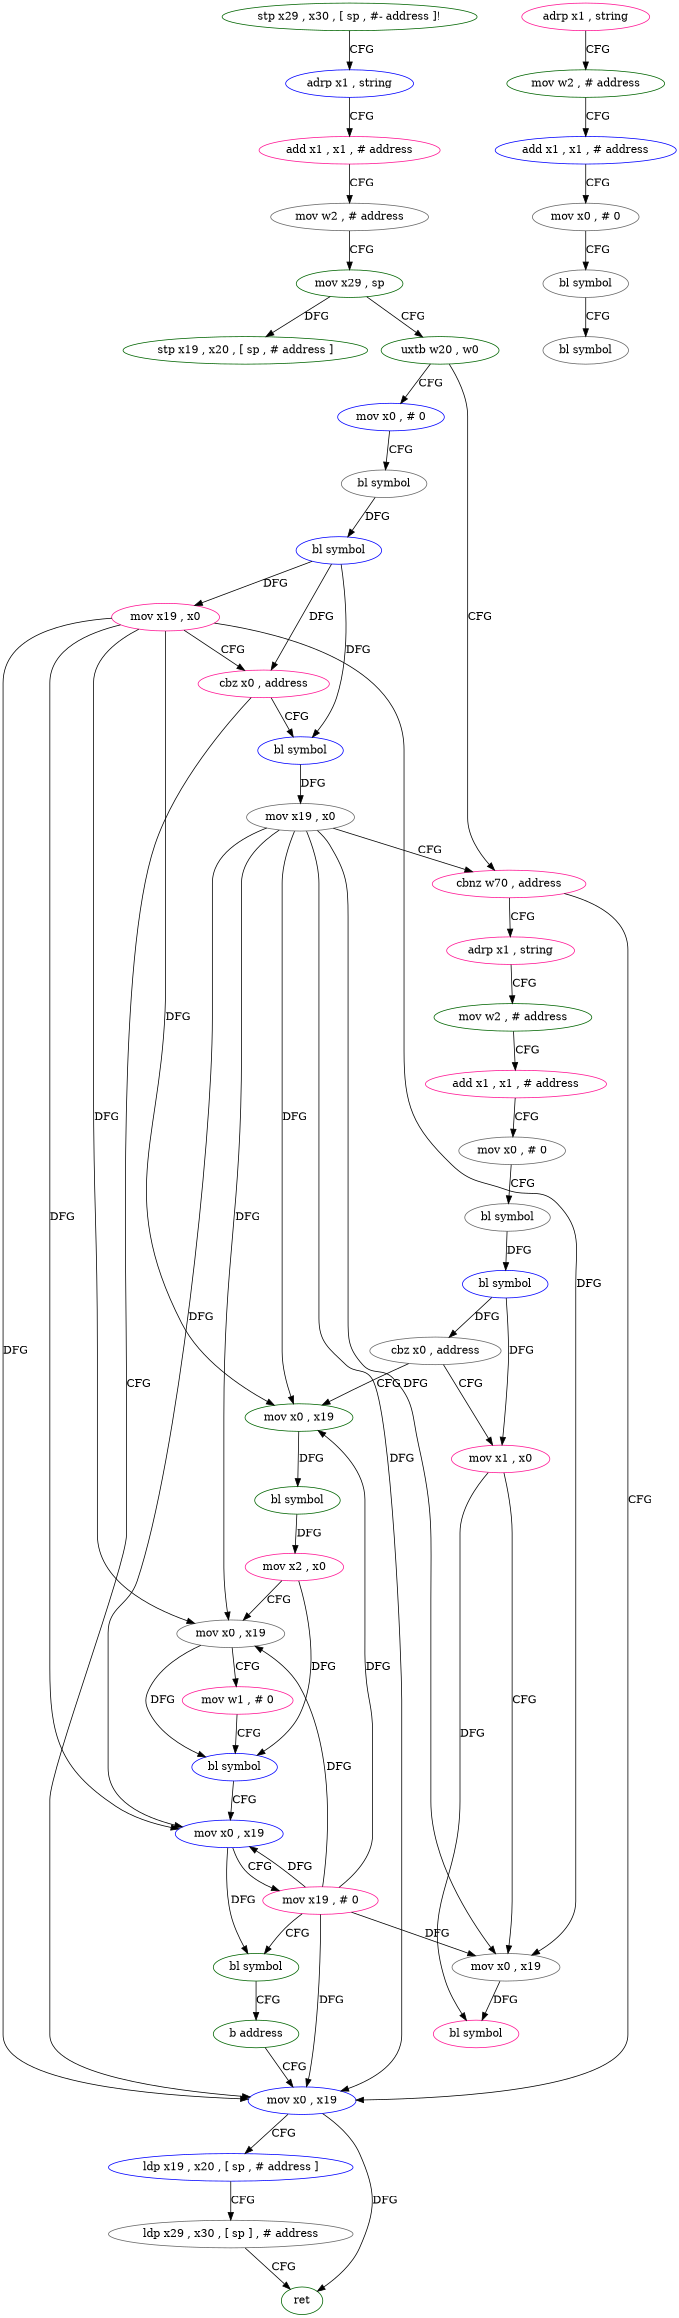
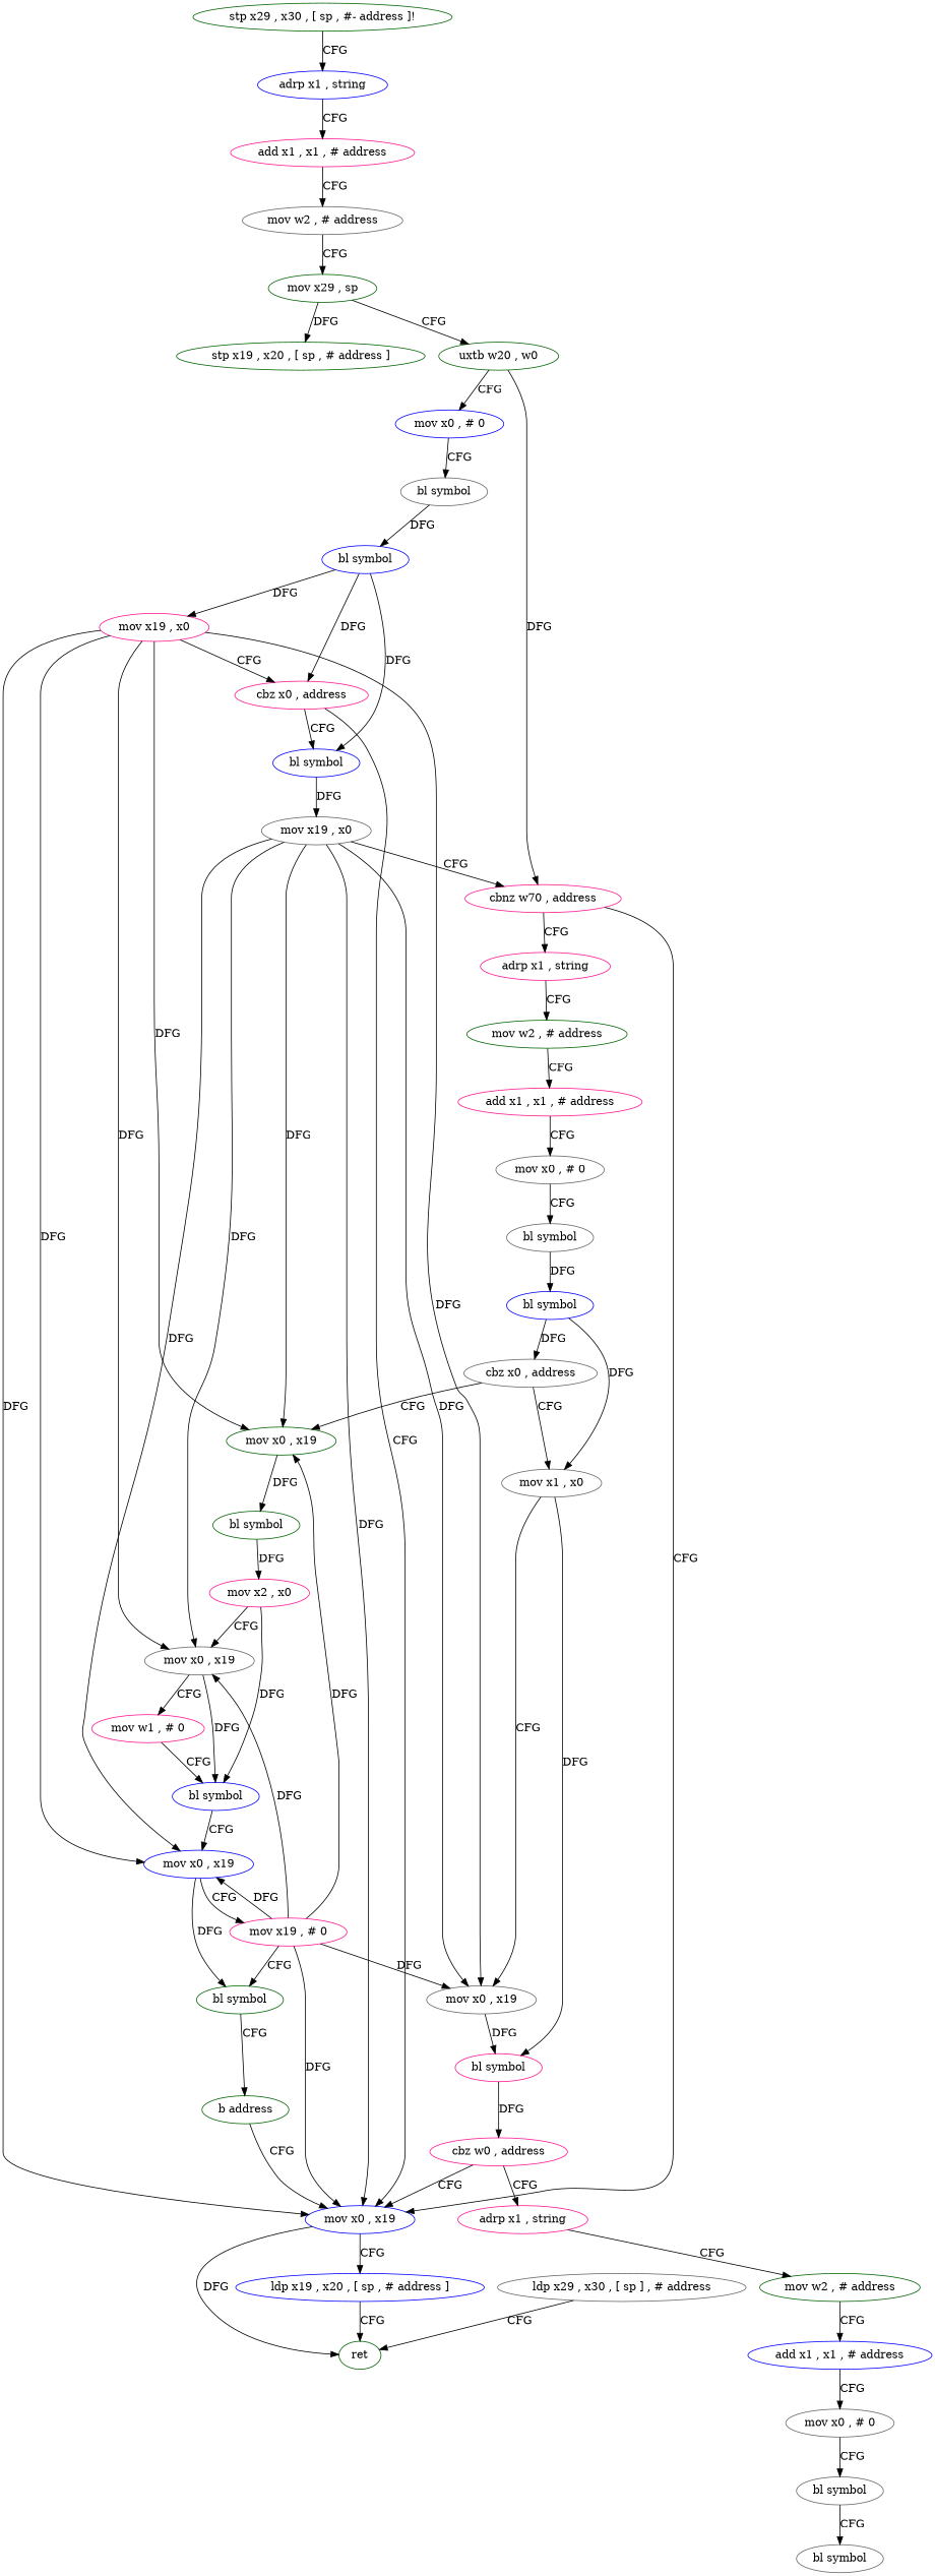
  digraph {
    node [color=gray40]
    n1 [color=darkgreen label="stp x29 , x30 , [ sp , #- address ]!"]
    n2 [color=blue label="adrp x1 , string"]
    n3 [color=deeppink label="add x1 , x1 , # address"]
    n4 [label="mov w2 , # address"]
    n5 [color=darkgreen label="mov x29 , sp"]
    n6 [color=darkgreen label="stp x19 , x20 , [ sp , # address ]"]
    n7 [color=darkgreen label="uxtb w20 , w0"]
    n8 [color=blue label="mov x0 , # 0"]
    n9 [color=deeppink label="cbnz w70 , address"]
    n10 [label="bl symbol"]
    n11 [color=blue label="mov x0 , x19"]
    n12 [color=deeppink label="adrp x1 , string"]
    n13 [color=blue label="bl symbol"]
    n14 [color=deeppink label="mov x19 , x0"]
    n15 [color=deeppink label="cbz x0 , address"]
    n16 [color=blue label="bl symbol"]
    n17 [color=darkgreen label="mov x0 , x19"]
    n18 [label="mov x0 , x19"]
    n19 [color=blue label="mov x0 , x19"]
    n20 [label="mov x0 , x19"]
    n21 [label="mov x19 , x0"]
    n22 [color=blue label="ldp x19 , x20 , [ sp , # address ]"]
    n23 [color=darkgreen label=ret]
    n24 [color=darkgreen label="bl symbol"]
    n25 [color=blue label="bl symbol"]
    n26 [color=deeppink label="mov w1 , # 0"]
    n27 [color=deeppink label="mov x19 , # 0"]
    n28 [color=darkgreen label="bl symbol"]
    n29 [color=deeppink label="bl symbol"]
    n30 [label="ldp x29 , x30 , [ sp ] , # address"]
    n31 [color=darkgreen label="mov w2 , # address"]
    n32 [color=deeppink label="add x1 , x1 , # address"]
    n33 [label="mov x0 , # 0"]
    n34 [label="bl symbol"]
    n35 [color=blue label="bl symbol"]
    n36 [label="cbz x0 , address"]
-   n37 [color=deeppink label="mov x1 , x0"]
+   n37 [label="mov x1 , x0"]
    n38 [color=deeppink label="mov x2 , x0"]
+   n39 [color=deeppink label="cbz w0 , address"]
    n40 [color=darkgreen label="b address"]
    n41 [color=deeppink label="adrp x1 , string"]
    n42 [color=darkgreen label="mov w2 , # address"]
    n43 [color=blue label="add x1 , x1 , # address"]
    n44 [label="mov x0 , # 0"]
    n45 [label="bl symbol"]
    n46 [label="bl symbol"]
    n1 -> n2 [label=CFG]
    n2 -> n3 [label=CFG]
    n3 -> n4 [label=CFG]
    n4 -> n5 [label=CFG]
    n5 -> n6 [label=DFG]
    n5 -> n7 [label=CFG]
    n7 -> n8 [label=CFG]
-   n7 -> n9 [label=CFG]
+   n7 -> n9 [label=DFG]
    n8 -> n10 [label=CFG]
    n9 -> n11 [label=CFG]
    n9 -> n12 [label=CFG]
    n10 -> n13 [label=DFG]
    n11 -> n22 [label=CFG]
    n11 -> n23 [label=DFG]
    n12 -> n31 [label=CFG]
    n13 -> n14 [label=DFG]
    n13 -> n15 [label=DFG]
    n13 -> n16 [label=DFG]
    n14 -> n11 [label=DFG]
    n14 -> n15 [label=CFG]
    n14 -> n17 [label=DFG]
    n14 -> n18 [label=DFG]
    n14 -> n19 [label=DFG]
    n14 -> n20 [label=DFG]
    n15 -> n11 [label=CFG]
    n15 -> n16 [label=CFG]
    n16 -> n21 [label=DFG]
    n17 -> n24 [label=DFG]
    n18 -> n25 [label=DFG]
    n18 -> n26 [label=CFG]
    n19 -> n27 [label=CFG]
    n19 -> n28 [label=DFG]
    n20 -> n29 [label=DFG]
    n21 -> n9 [label=CFG]
    n21 -> n11 [label=DFG]
    n21 -> n17 [label=DFG]
    n21 -> n18 [label=DFG]
    n21 -> n19 [label=DFG]
    n21 -> n20 [label=DFG]
-   n22 -> n30 [label=CFG]
+   n22 -> n23 [label=CFG]
    n24 -> n38 [label=DFG]
    n25 -> n19 [label=CFG]
    n26 -> n25 [label=CFG]
    n27 -> n11 [label=DFG]
    n27 -> n17 [label=DFG]
    n27 -> n18 [label=DFG]
    n27 -> n19 [label=DFG]
    n27 -> n20 [label=DFG]
    n27 -> n28 [label=CFG]
    n28 -> n40 [label=CFG]
+   n29 -> n39 [label=DFG]
    n30 -> n23 [label=CFG]
    n31 -> n32 [label=CFG]
    n32 -> n33 [label=CFG]
    n33 -> n34 [label=CFG]
    n34 -> n35 [label=DFG]
    n35 -> n36 [label=DFG]
    n35 -> n37 [label=DFG]
    n36 -> n17 [label=CFG]
    n36 -> n37 [label=CFG]
    n37 -> n20 [label=CFG]
    n37 -> n29 [label=DFG]
    n38 -> n18 [label=CFG]
    n38 -> n25 [label=DFG]
+   n39 -> n11 [label=CFG]
+   n39 -> n41 [label=CFG]
    n40 -> n11 [label=CFG]
    n41 -> n42 [label=CFG]
    n42 -> n43 [label=CFG]
    n43 -> n44 [label=CFG]
    n44 -> n45 [label=CFG]
    n45 -> n46 [label=CFG]
  }
